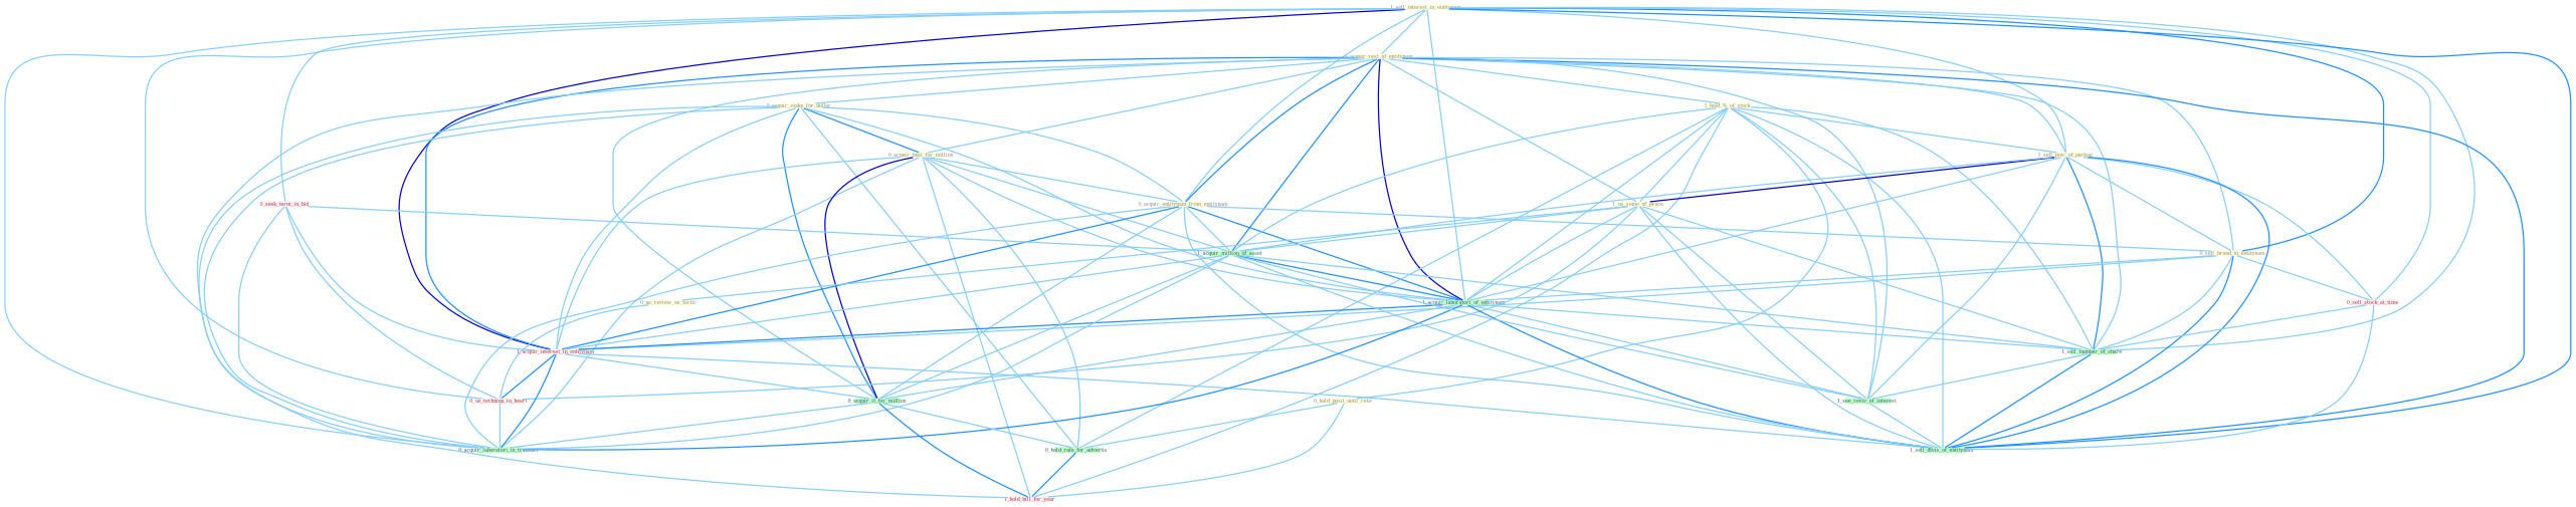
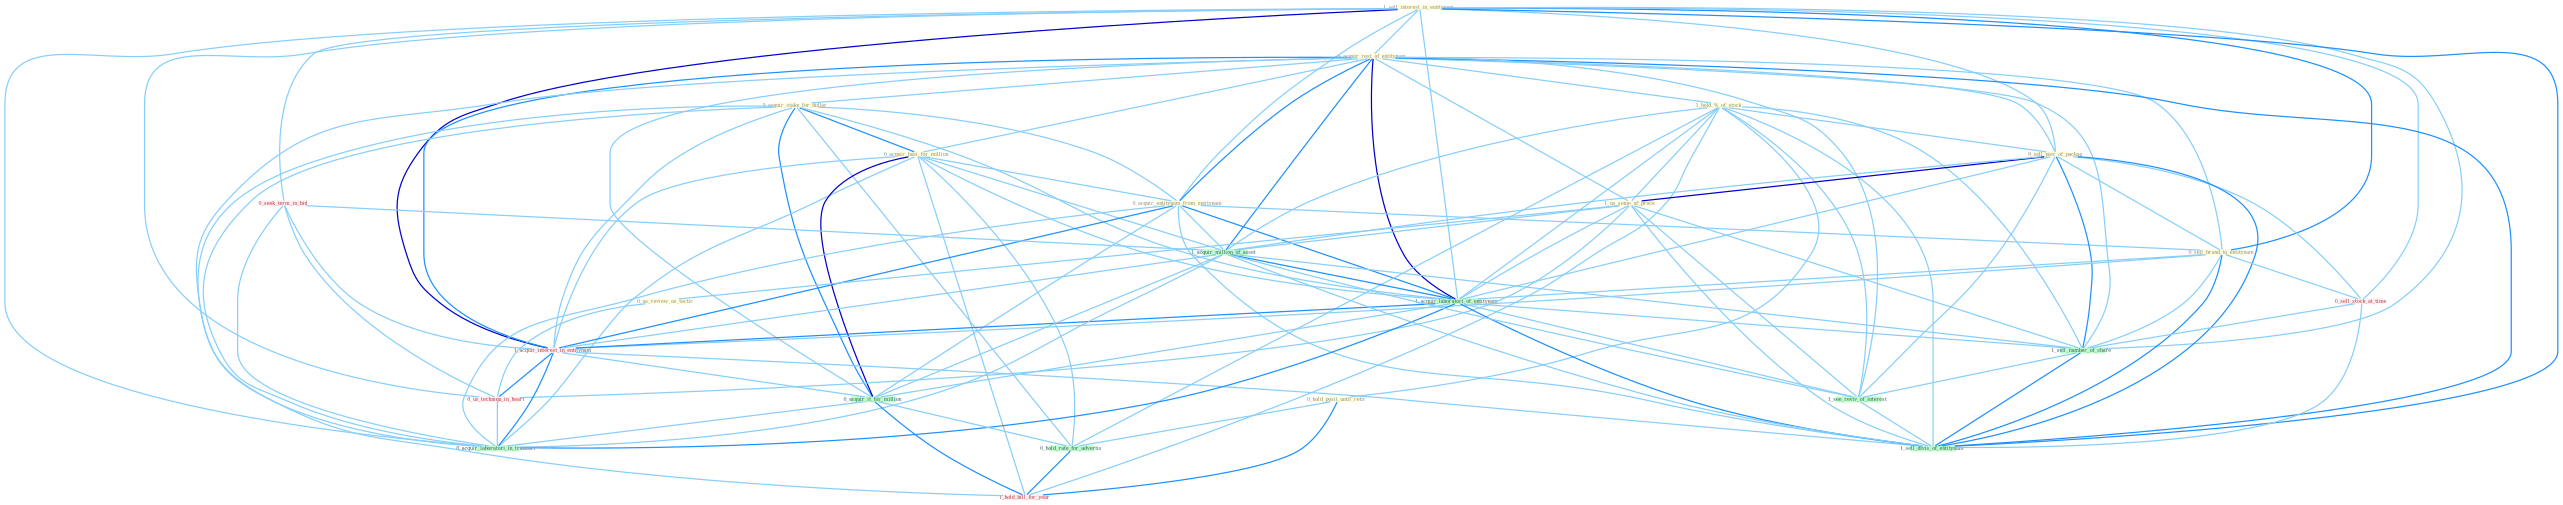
  graph {
    node [color="#ffffe0" fixedsize=true fontcolor="#8b7d6b" fontsize=4 shape=polygon style=filled]
    edge [color="#87cefa" w=1]
    "1_sell_interest_in_entitynam " [height=.06 width=.5]
    "1_acquir_rest_of_entitynam " [height=.06 width=.5]
    "0_acquir_stake_for_dollar " [height=.06 width=.5]
    "0_acquir_busi_for_million " [height=.06 width=.5]
    "0_acquir_entitynam_from_entitynam " [height=.06 width=.5]
    "1_hold_%_of_stock " [height=.06 width=.5]
    "0_hold_posit_until_retir " [height=.06 width=.5]
-   "1_sell_piec_of_packag " [height=.06 width=.5]
+   "1_sell_piec_of_packag " [height=.06 width=.5 label="9_sell_piec_of_packag"]
    "0_sell_brand_to_entitynam " [height=.06 width=.5]
    "1_us_some_of_proce " [height=.06 width=.5]
    "0_us_review_as_tactic " [height=.06 width=.5]
    "0_seek_term_in_bid " [color="#fff0f5" fontcolor="#b22222" height=.06 width=.5]
    "1_acquir_interest_in_entitynam " [color="#fff0f5" fontcolor="#b22222" height=.06 width=.5]
    "0_us_techniqu_in_heart " [color="#fff0f5" fontcolor="#b22222" height=.06 width=.5]
    "0_sell_stock_at_time " [color="#fff0f5" fontcolor="#b22222" height=.06 width=.5]
    "1_hold_bill_for_year " [color="#fff0f5" fontcolor="#b22222" height=.06 width=.5]
    "1_acquir_laboratori_of_entitynam " [color="#BDFCC9" fontcolor="#2f4f4f" height=.06 width=.5]
    "0_acquir_laboratori_in_transact " [color="#BDFCC9" fontcolor="#2f4f4f" height=.06 width=.5]
    "1_sell_number_of_share " [color="#BDFCC9" fontcolor="#2f4f4f" height=.06 width=.5]
    "1_sell_divis_of_entitynam " [color="#BDFCC9" fontcolor="#2f4f4f" height=.06 width=.5]
    "1_acquir_million_of_asset " [color="#BDFCC9" fontcolor="#2f4f4f" height=.06 width=.5]
    "0_acquir_it_for_million " [color="#BDFCC9" fontcolor="#2f4f4f" height=.06 width=.5]
    "1_see_reviv_of_interest " [color="#BDFCC9" fontcolor="#2f4f4f" height=.06 width=.5]
    "0_hold_rate_for_advertis " [color="#BDFCC9" fontcolor="#2f4f4f" height=.06 width=.5]
    subgraph sub_1 {
      "1_sell_interest_in_entitynam "
      "1_acquir_rest_of_entitynam "
      "0_acquir_stake_for_dollar "
      "0_acquir_busi_for_million "
      "0_acquir_entitynam_from_entitynam "
      "1_hold_%_of_stock "
      "0_hold_posit_until_retir "
      "1_sell_piec_of_packag "
      "0_sell_brand_to_entitynam "
      "1_us_some_of_proce "
      "0_us_review_as_tactic "
    }
    subgraph sub_2 {
      "0_seek_term_in_bid "
      "1_acquir_interest_in_entitynam "
      "0_us_techniqu_in_heart "
      "0_sell_stock_at_time "
      "1_hold_bill_for_year "
    }
    "1_sell_interest_in_entitynam " -- "1_acquir_rest_of_entitynam "
    "1_sell_interest_in_entitynam " -- "0_acquir_entitynam_from_entitynam "
    "1_sell_interest_in_entitynam " -- "1_sell_piec_of_packag "
    "1_sell_interest_in_entitynam " -- "0_sell_brand_to_entitynam " [color="#1e90ff" w=2]
    "1_sell_interest_in_entitynam " -- "0_seek_term_in_bid "
    "1_sell_interest_in_entitynam " -- "1_acquir_interest_in_entitynam " [color="#0000cd" w=3]
    "1_sell_interest_in_entitynam " -- "0_us_techniqu_in_heart "
    "1_sell_interest_in_entitynam " -- "0_sell_stock_at_time "
    "1_sell_interest_in_entitynam " -- "1_acquir_laboratori_of_entitynam "
    "1_sell_interest_in_entitynam " -- "0_acquir_laboratori_in_transact "
    "1_sell_interest_in_entitynam " -- "1_sell_number_of_share "
    "1_sell_interest_in_entitynam " -- "1_sell_divis_of_entitynam " [color="#1e90ff" w=2]
    "1_acquir_rest_of_entitynam " -- "0_acquir_stake_for_dollar "
    "1_acquir_rest_of_entitynam " -- "0_acquir_busi_for_million "
    "1_acquir_rest_of_entitynam " -- "0_acquir_entitynam_from_entitynam " [color="#1e90ff" w=2]
    "1_acquir_rest_of_entitynam " -- "1_hold_%_of_stock "
    "1_acquir_rest_of_entitynam " -- "1_sell_piec_of_packag "
    "1_acquir_rest_of_entitynam " -- "0_sell_brand_to_entitynam "
    "1_acquir_rest_of_entitynam " -- "1_us_some_of_proce "
    "1_acquir_rest_of_entitynam " -- "1_acquir_interest_in_entitynam " [color="#1e90ff" w=2]
    "1_acquir_rest_of_entitynam " -- "1_acquir_laboratori_of_entitynam " [color="#0000cd" w=3]
    "1_acquir_rest_of_entitynam " -- "0_acquir_laboratori_in_transact "
    "1_acquir_rest_of_entitynam " -- "1_sell_number_of_share "
    "1_acquir_rest_of_entitynam " -- "1_sell_divis_of_entitynam " [color="#1e90ff" w=2]
    "1_acquir_rest_of_entitynam " -- "1_acquir_million_of_asset " [color="#1e90ff" w=2]
    "1_acquir_rest_of_entitynam " -- "0_acquir_it_for_million "
    "1_acquir_rest_of_entitynam " -- "1_see_reviv_of_interest "
    "0_acquir_stake_for_dollar " -- "0_acquir_busi_for_million " [color="#1e90ff" w=2]
    "0_acquir_stake_for_dollar " -- "0_acquir_entitynam_from_entitynam "
    "0_acquir_stake_for_dollar " -- "1_acquir_interest_in_entitynam "
    "0_acquir_stake_for_dollar " -- "1_hold_bill_for_year "
    "0_acquir_stake_for_dollar " -- "1_acquir_laboratori_of_entitynam "
    "0_acquir_stake_for_dollar " -- "0_acquir_laboratori_in_transact "
    "0_acquir_stake_for_dollar " -- "0_acquir_it_for_million " [color="#1e90ff" w=2]
    "0_acquir_stake_for_dollar " -- "0_hold_rate_for_advertis "
    "0_acquir_busi_for_million " -- "0_acquir_entitynam_from_entitynam "
    "0_acquir_busi_for_million " -- "1_acquir_interest_in_entitynam "
    "0_acquir_busi_for_million " -- "1_hold_bill_for_year "
    "0_acquir_busi_for_million " -- "1_acquir_laboratori_of_entitynam "
    "0_acquir_busi_for_million " -- "0_acquir_laboratori_in_transact "
    "0_acquir_busi_for_million " -- "1_acquir_million_of_asset "
    "0_acquir_busi_for_million " -- "0_acquir_it_for_million " [color="#0000cd" w=3]
    "0_acquir_busi_for_million " -- "0_hold_rate_for_advertis "
    "0_acquir_entitynam_from_entitynam " -- "0_sell_brand_to_entitynam "
    "0_acquir_entitynam_from_entitynam " -- "1_acquir_interest_in_entitynam " [color="#1e90ff" w=2]
    "0_acquir_entitynam_from_entitynam " -- "1_acquir_laboratori_of_entitynam " [color="#1e90ff" w=2]
    "0_acquir_entitynam_from_entitynam " -- "0_acquir_laboratori_in_transact "
    "0_acquir_entitynam_from_entitynam " -- "1_sell_divis_of_entitynam "
    "0_acquir_entitynam_from_entitynam " -- "1_acquir_million_of_asset "
    "0_acquir_entitynam_from_entitynam " -- "0_acquir_it_for_million "
    "1_hold_%_of_stock " -- "0_hold_posit_until_retir "
    "1_hold_%_of_stock " -- "1_sell_piec_of_packag "
    "1_hold_%_of_stock " -- "1_us_some_of_proce "
    "1_hold_%_of_stock " -- "1_hold_bill_for_year "
    "1_hold_%_of_stock " -- "1_acquir_laboratori_of_entitynam "
    "1_hold_%_of_stock " -- "1_sell_number_of_share "
    "1_hold_%_of_stock " -- "1_sell_divis_of_entitynam "
    "1_hold_%_of_stock " -- "1_acquir_million_of_asset "
    "1_hold_%_of_stock " -- "1_see_reviv_of_interest "
    "1_hold_%_of_stock " -- "0_hold_rate_for_advertis "
-   "0_hold_posit_until_retir " -- "1_hold_bill_for_year "
+   "0_hold_posit_until_retir " -- "1_hold_bill_for_year " [color="#1e90ff"]
    "0_hold_posit_until_retir " -- "0_hold_rate_for_advertis "
    "1_sell_piec_of_packag " -- "0_sell_brand_to_entitynam "
    "1_sell_piec_of_packag " -- "1_us_some_of_proce " [color="#0000cd"]
    "1_sell_piec_of_packag " -- "0_sell_stock_at_time "
    "1_sell_piec_of_packag " -- "1_acquir_laboratori_of_entitynam "
    "1_sell_piec_of_packag " -- "1_sell_number_of_share " [color="#1e90ff" w=2]
    "1_sell_piec_of_packag " -- "1_sell_divis_of_entitynam " [color="#1e90ff" w=2]
    "1_sell_piec_of_packag " -- "1_acquir_million_of_asset "
    "1_sell_piec_of_packag " -- "1_see_reviv_of_interest "
    "0_sell_brand_to_entitynam " -- "1_acquir_interest_in_entitynam "
    "0_sell_brand_to_entitynam " -- "0_sell_stock_at_time "
    "0_sell_brand_to_entitynam " -- "1_acquir_laboratori_of_entitynam "
    "0_sell_brand_to_entitynam " -- "1_sell_number_of_share "
    "0_sell_brand_to_entitynam " -- "1_sell_divis_of_entitynam " [color="#1e90ff" w=2]
    "1_us_some_of_proce " -- "0_us_review_as_tactic "
    "1_us_some_of_proce " -- "0_us_techniqu_in_heart "
    "1_us_some_of_proce " -- "1_acquir_laboratori_of_entitynam "
    "1_us_some_of_proce " -- "1_sell_number_of_share "
    "1_us_some_of_proce " -- "1_sell_divis_of_entitynam "
    "1_us_some_of_proce " -- "1_acquir_million_of_asset "
    "1_us_some_of_proce " -- "1_see_reviv_of_interest "
    "0_us_review_as_tactic " -- "0_us_techniqu_in_heart "
    "0_seek_term_in_bid " -- "1_acquir_interest_in_entitynam "
    "0_seek_term_in_bid " -- "0_us_techniqu_in_heart "
    "0_seek_term_in_bid " -- "0_acquir_laboratori_in_transact "
    "0_seek_term_in_bid " -- "1_acquir_million_of_asset "
    "1_acquir_interest_in_entitynam " -- "0_us_techniqu_in_heart " [color="#1e90ff"]
    "1_acquir_interest_in_entitynam " -- "0_acquir_laboratori_in_transact " [color="#1e90ff" w=2]
    "1_acquir_interest_in_entitynam " -- "1_sell_divis_of_entitynam "
    "1_acquir_interest_in_entitynam " -- "0_acquir_it_for_million "
    "0_us_techniqu_in_heart " -- "0_acquir_laboratori_in_transact "
    "0_sell_stock_at_time " -- "1_sell_number_of_share "
    "0_sell_stock_at_time " -- "1_sell_divis_of_entitynam "
    "1_acquir_laboratori_of_entitynam " -- "1_acquir_interest_in_entitynam " [color="#1e90ff" w=2]
    "1_acquir_laboratori_of_entitynam " -- "0_acquir_laboratori_in_transact " [color="#1e90ff" w=2]
    "1_acquir_laboratori_of_entitynam " -- "1_sell_number_of_share "
    "1_acquir_laboratori_of_entitynam " -- "1_sell_divis_of_entitynam " [color="#1e90ff" w=2]
    "1_acquir_laboratori_of_entitynam " -- "0_acquir_it_for_million "
    "1_acquir_laboratori_of_entitynam " -- "1_see_reviv_of_interest "
    "1_sell_number_of_share " -- "1_sell_divis_of_entitynam " [color="#1e90ff" w=2]
    "1_sell_number_of_share " -- "1_see_reviv_of_interest "
    "1_acquir_million_of_asset " -- "1_acquir_interest_in_entitynam "
    "1_acquir_million_of_asset " -- "1_acquir_laboratori_of_entitynam " [color="#1e90ff" w=2]
    "1_acquir_million_of_asset " -- "0_acquir_laboratori_in_transact "
    "1_acquir_million_of_asset " -- "1_sell_number_of_share "
    "1_acquir_million_of_asset " -- "1_sell_divis_of_entitynam "
    "1_acquir_million_of_asset " -- "0_acquir_it_for_million "
    "1_acquir_million_of_asset " -- "1_see_reviv_of_interest "
    "0_acquir_it_for_million " -- "1_hold_bill_for_year " [color="#1e90ff"]
    "0_acquir_it_for_million " -- "0_acquir_laboratori_in_transact "
    "0_acquir_it_for_million " -- "0_hold_rate_for_advertis "
    "1_see_reviv_of_interest " -- "1_sell_divis_of_entitynam "
    "0_hold_rate_for_advertis " -- "1_hold_bill_for_year " [color="#1e90ff" w=2]
  }
